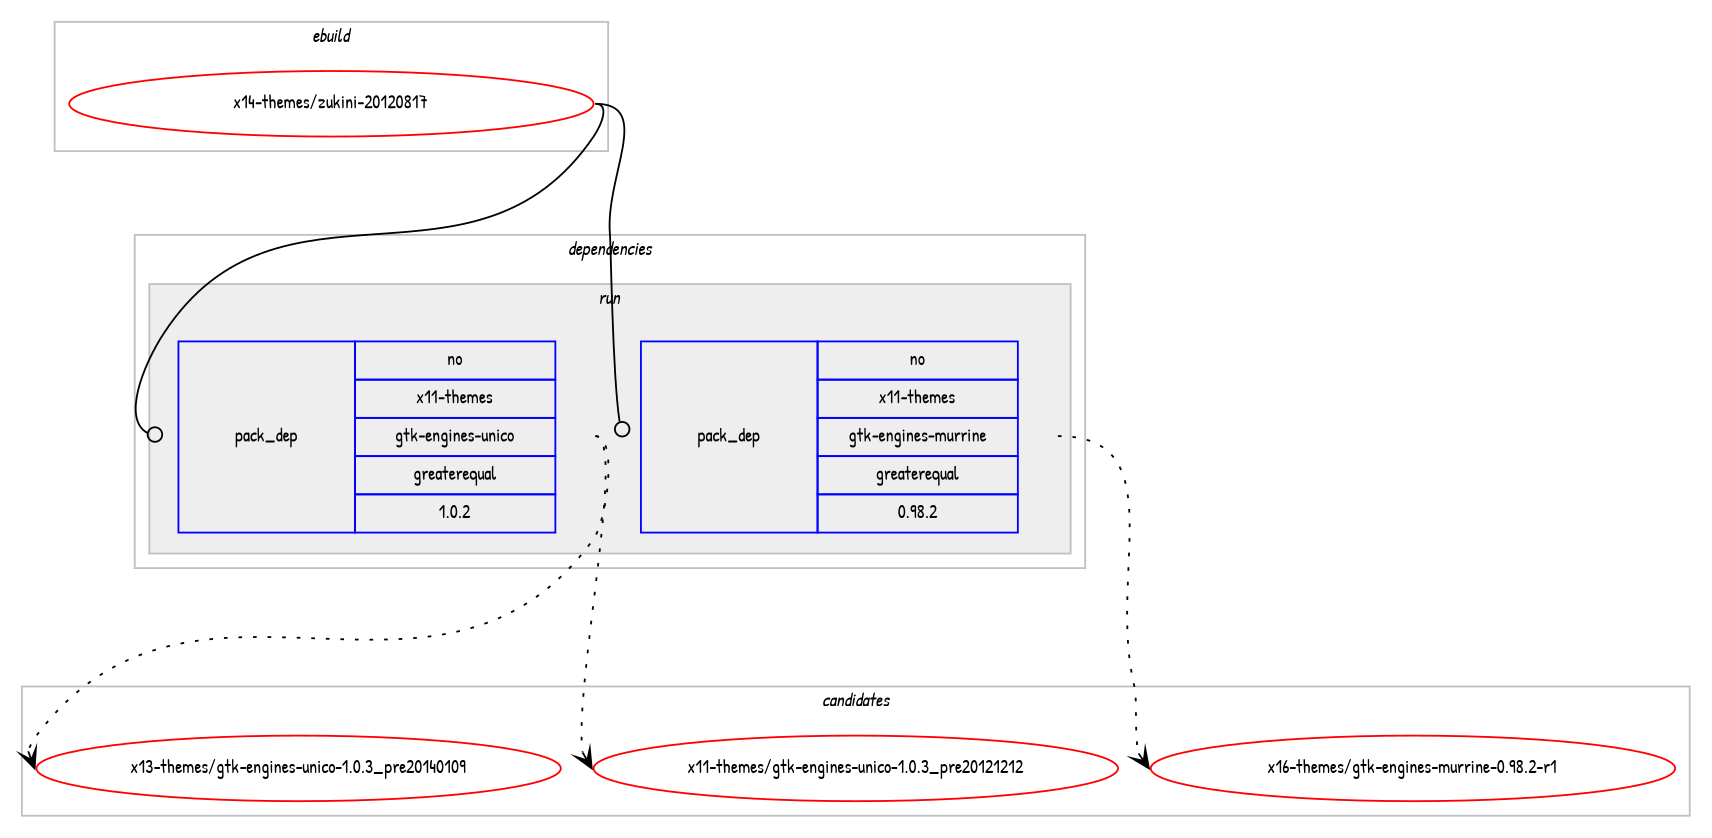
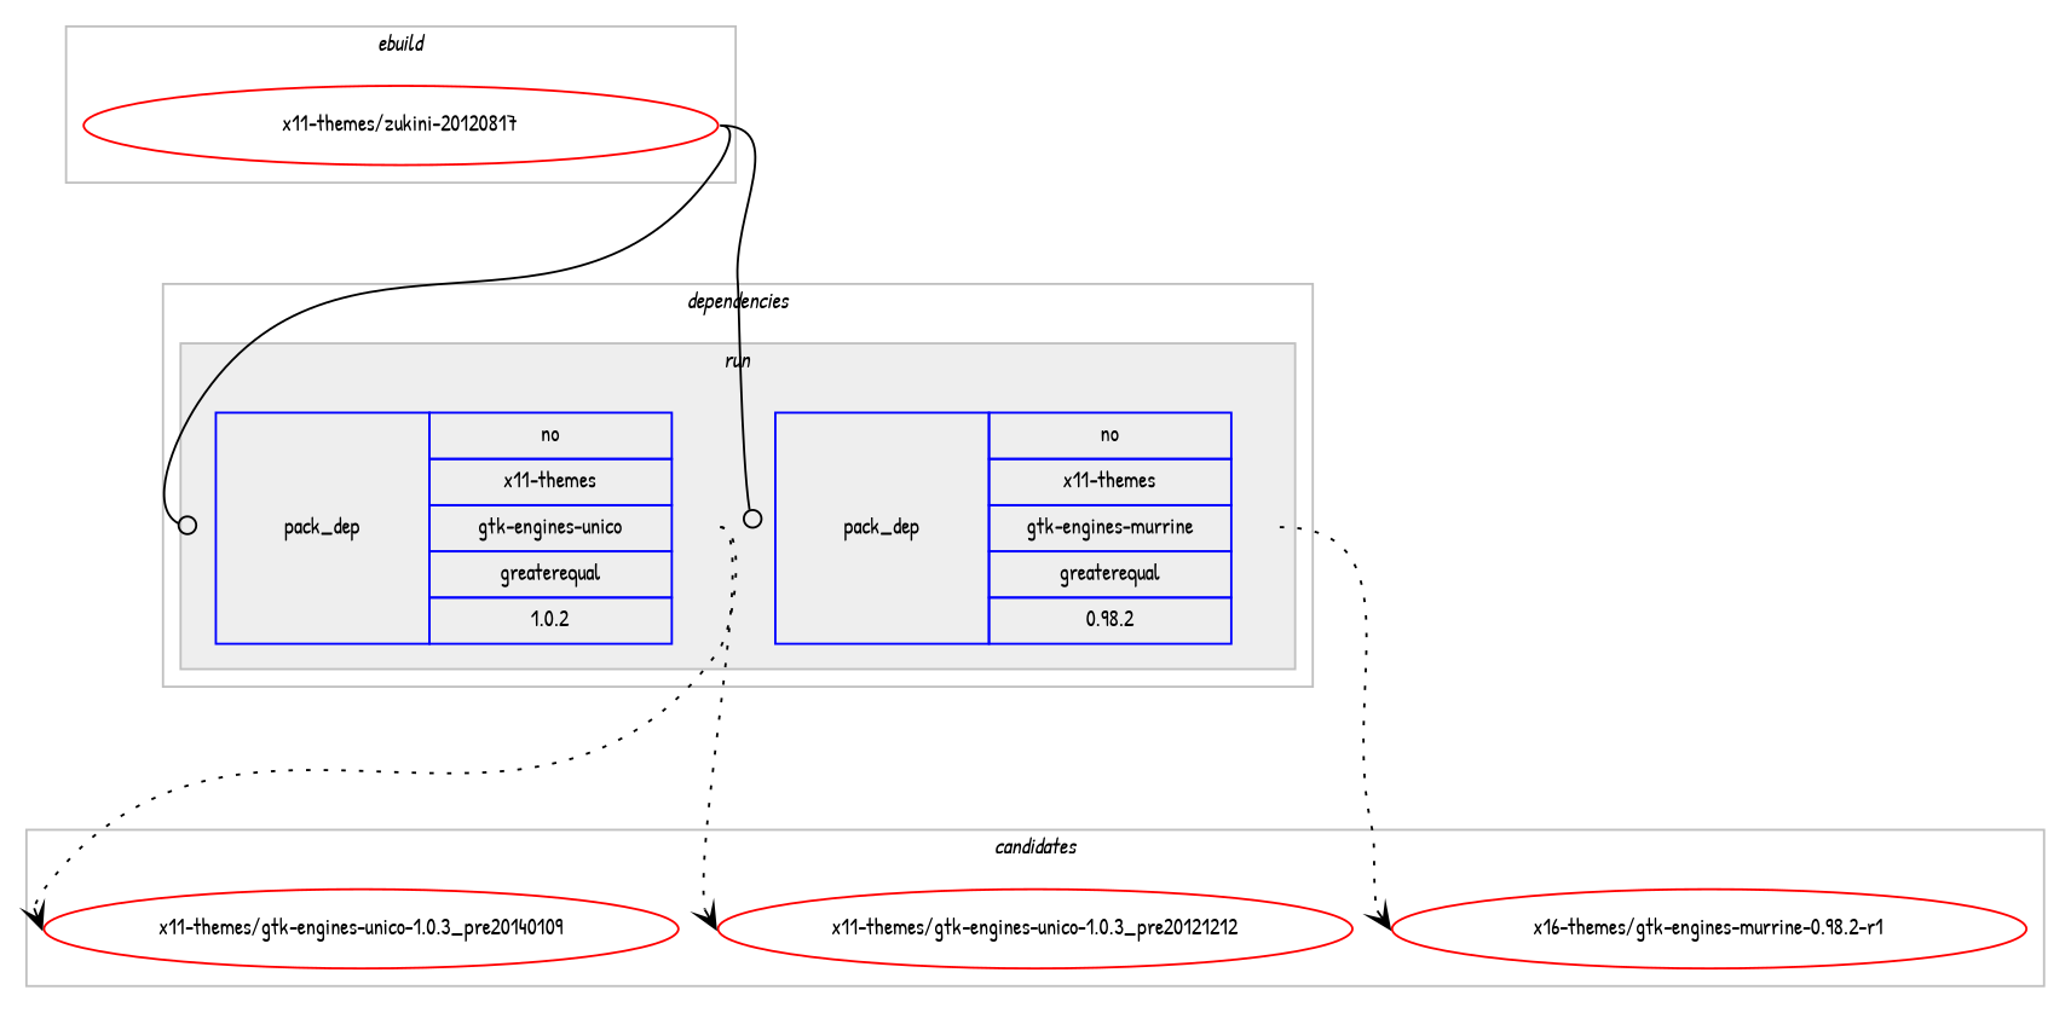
  digraph {
    compound=true
    concentrate=true
    fontname="Patrick Hand"
    fontsize=10
    newrank=true
    rankdir=TB
    ranksep=1.5
    node [color=red fontname="Patrick Hand" fontsize=10]
    edge [arrowhead=vee fontname="Patrick Hand" headport=w style=dotted tailport=e weight=100]
-   n1 [label="x14-themes/zukini-20120817" width=4]
+   n1 [label="x11-themes/zukini-20120817" width=4]
    n2 [color=blue label=<<TABLE BORDER="0" CELLBORDER="1" CELLSPACING="0" CELLPADDING="4" WIDTH="220"><TR><TD ROWSPAN="6" CELLPADDING="30">pack_dep</TD></TR><TR><TD WIDTH="110">no</TD></TR><TR><TD>x11-themes</TD></TR><TR><TD>gtk-engines-murrine</TD></TR><TR><TD>greaterequal</TD></TR><TR><TD>0.98.2</TD></TR></TABLE>> shape=none]
    n3 [color=blue label=<<TABLE BORDER="0" CELLBORDER="1" CELLSPACING="0" CELLPADDING="4" WIDTH="220"><TR><TD ROWSPAN="6" CELLPADDING="30">pack_dep</TD></TR><TR><TD WIDTH="110">no</TD></TR><TR><TD>x11-themes</TD></TR><TR><TD>gtk-engines-unico</TD></TR><TR><TD>greaterequal</TD></TR><TR><TD>1.0.2</TD></TR></TABLE>> shape=none]
    n4 [label="x16-themes/gtk-engines-murrine-0.98.2-r1" width=4]
    n5 [label="x11-themes/gtk-engines-unico-1.0.3_pre20121212" width=4]
-   n6 [label="x13-themes/gtk-engines-unico-1.0.3_pre20140109" width=4]
+   n6 [label="x11-themes/gtk-engines-unico-1.0.3_pre20140109" width=4]
    subgraph cluster_1 {
      color=gray
      label=<<i>ebuild</i>>
      rank=same
      n1
    }
    subgraph cluster_2 {
      color=gray
      label=<<i>dependencies</i>>
      subgraph cluster_3 {
        color=gray
        fillcolor="#eeeeee"
        label=<<i>compile</i>>
        style=filled
      }
      subgraph cluster_4 {
        color=gray
        fillcolor="#eeeeee"
        label=<<i>compile and run</i>>
        style=filled
      }
      subgraph cluster_5 {
        color=gray
        fillcolor="#eeeeee"
        label=<<i>run</i>>
        style=filled
        subgraph sub_6 {
          color=gray
          fillcolor="#eeeeee"
          label=<<i>run</i>>
          style=filled
          n2
        }
        subgraph sub_7 {
          color=gray
          fillcolor="#eeeeee"
          label=<<i>run</i>>
          style=filled
          n3
        }
      }
    }
    subgraph cluster_8 {
      color=gray
      label=<<i>candidates</i>>
      rank=same
      subgraph sub_9 {
        color=black
        label=<<i>candidates</i>>
        nodesep=1
        rank=same
        n4
      }
      subgraph sub_10 {
        color=black
        label=<<i>candidates</i>>
        nodesep=1
        rank=same
        n5
        n6
      }
    }
    n1 -> n2 [arrowhead=odot style=solid weight=20]
    n1 -> n3 [arrowhead=odot style=solid weight=20]
    n2 -> n4
    n3 -> n5
    n3 -> n6
  }
